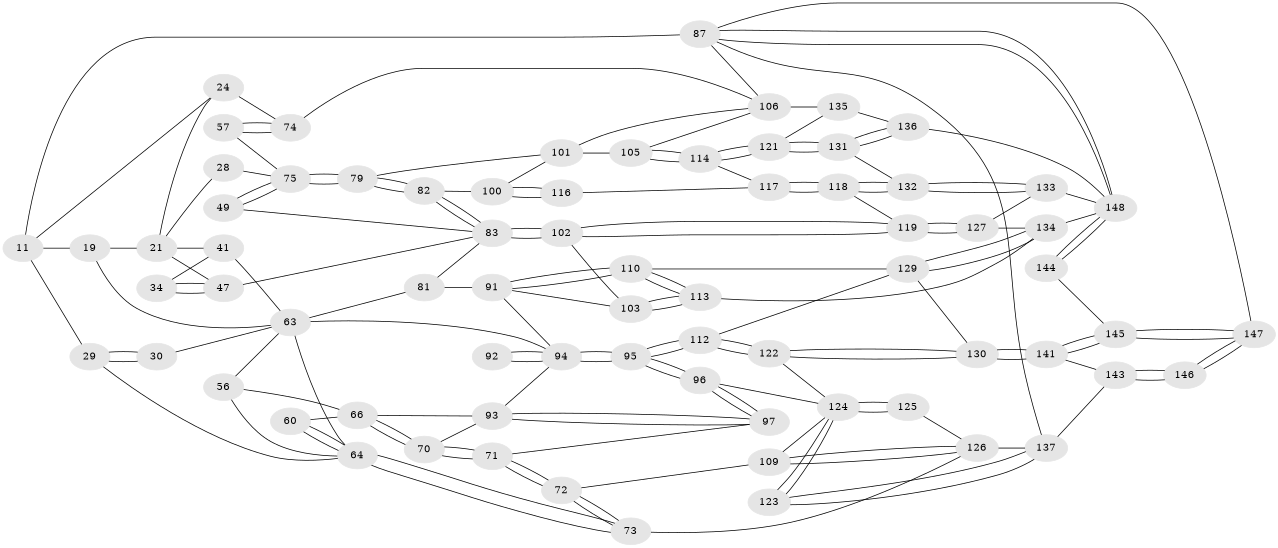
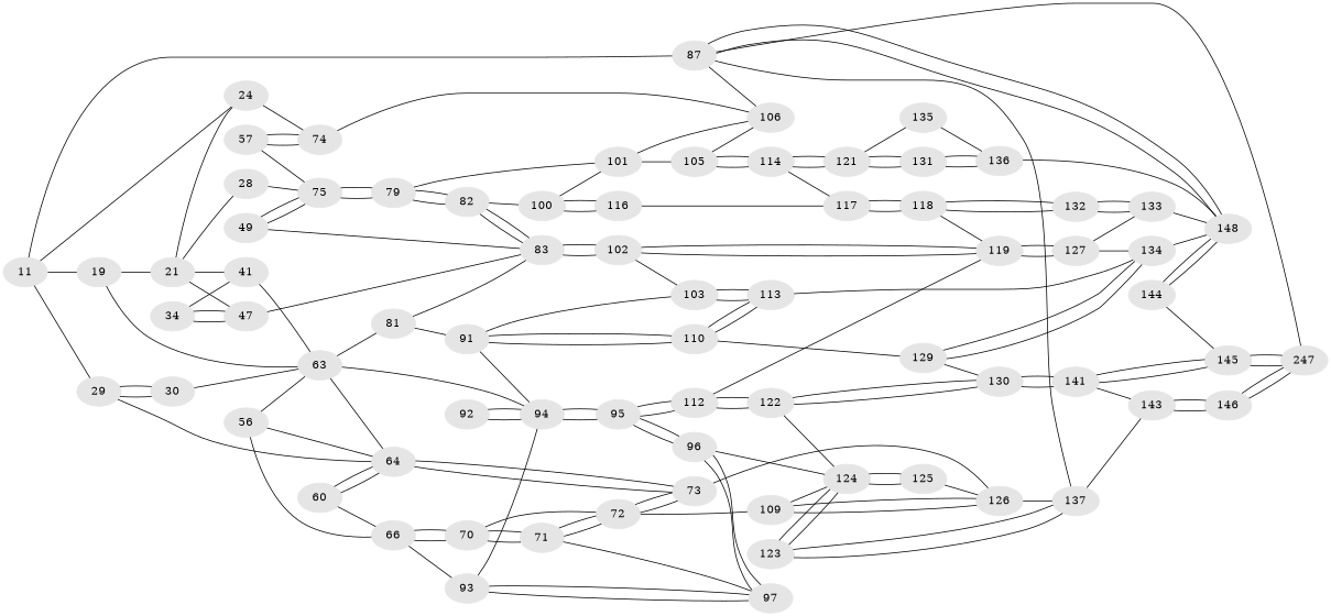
  graph {
    rankdir=LR
    node [color=gray90 style=filled]
    11 [super="+8"]
    19 [super="+13+14"]
    24
    29 [super="+9+12"]
    87 [super="+86"]
    21 [super="+15+16+20+17+18"]
    63 [super="+62+54+39"]
    74 [super="+25"]
    30
    64 [super="+45+53"]
    106 [super="+89"]
    137 [super="+85"]
-   147
+   147 [label=247]
    148 [super="+138+139+140"]
    28 [super="+23+22"]
    41 [super="+40"]
    47 [super="+37+33"]
    81 [super="+61"]
    94 [super="+68+67"]
    75 [super="+58+48+27"]
    83 [super="+80+51"]
    79 [super="+78"]
    73
    34
    102
    49
    56 [super="+55+52"]
    66 [super="+65+59"]
    70
    93 [super="+69"]
    57 [super="+26"]
    60
    91 [super="+90"]
    95
    126 [super="+84"]
    71
    97
    72
    109
    124 [super="+107+108"]
    135 [super="+120"]
    82
    101 [super="+77+99"]
    100
    105 [super="+104"]
    103
    110
    116
    119
    143 [super="+142"]
    92
    113
    129 [super="+111"]
    96
    112
    122
    125
    117 [super="+115"]
    114
    127
    134 [super="+128"]
    121
    136
    130
    118
    131
    132
    133
    123
    141
    145
    146
    144
    11 -- 19 [weight=3]
    11 -- 24
    11 -- 29 [weight=2]
    11 -- 87 [weight=2]
    19 -- 21 [weight=2]
    19 -- 63 [weight=2]
    24 -- 74
    29 -- 30 [weight=2]
    29 -- 30
    29 -- 64
    87 -- 106
    87 -- 137
    87 -- 147
    87 -- 148
    87 -- 148
    21 -- 24
    21 -- 28
    21 -- 41 [weight=2]
    21 -- 47
    63 -- 64
    63 -- 81
    63 -- 94
    74 -- 106
    30 -- 63
    64 -- 73
    64 -- 73
-   106 -- 135 [weight=2]
    137 -- 143
    28 -- 75
    41 -- 63 [weight=2]
    47 -- 83
    81 -- 83 [weight=2]
    81 -- 91
    94 -- 95
    94 -- 95
    75 -- 79
    75 -- 79
    83 -- 102
    83 -- 102
    79 -- 82
    79 -- 82
    79 -- 101 [weight=2]
    73 -- 126
    34 -- 41
    34 -- 47 [weight=2]
    34 -- 47
    102 -- 103
    102 -- 119
    102 -- 119
    49 -- 75 [weight=2]
    49 -- 75
    49 -- 83
    56 -- 63 [weight=2]
    56 -- 64 [weight=2]
    56 -- 66 [weight=2]
    66 -- 70
    66 -- 70
    66 -- 93
-   70 -- 93
+   70 -- 72
    70 -- 71
    70 -- 71
    93 -- 94
    93 -- 97
    93 -- 97
    57 -- 74 [weight=2]
    57 -- 74
    57 -- 75 [weight=2]
    60 -- 64 [weight=2]
    60 -- 64
    60 -- 66
    91 -- 94
    91 -- 103
    91 -- 110
    91 -- 110
    95 -- 96
    95 -- 96
    95 -- 112
    95 -- 112
    126 -- 137
    71 -- 97
    71 -- 72
    71 -- 72
    72 -- 73
    72 -- 73
    72 -- 109
    109 -- 126
    109 -- 126
    109 -- 124
    124 -- 125 [weight=2]
    124 -- 125
    135 -- 136
    82 -- 83
    82 -- 83
    82 -- 100
    101 -- 106
    101 -- 105 [weight=2]
    100 -- 101
    100 -- 116
    100 -- 116
    105 -- 106
    105 -- 114
    105 -- 114
    103 -- 113
    103 -- 113
    110 -- 113
    110 -- 113
    110 -- 129
    116 -- 117 [weight=2]
    119 -- 127
    119 -- 127
    143 -- 146 [weight=2]
    143 -- 146
    92 -- 94 [weight=2]
    92 -- 94
    113 -- 134
    129 -- 134
    129 -- 134
    129 -- 130
    96 -- 97
    96 -- 97
    96 -- 124
-   112 -- 129
+   112 -- 119
    112 -- 122
    112 -- 122
    122 -- 124
    122 -- 130
    122 -- 130
    125 -- 126
    117 -- 118
    117 -- 118
    114 -- 117
    114 -- 121
    114 -- 121
    127 -- 134
    127 -- 133
    134 -- 148
    121 -- 135
    121 -- 131
    121 -- 131
    136 -- 148
    130 -- 141
    130 -- 141
    118 -- 119
    118 -- 132
    118 -- 132
    131 -- 136
    131 -- 136
-   131 -- 132
    132 -- 133
    132 -- 133
    133 -- 148
    123 -- 137
    123 -- 137
    123 -- 124
    123 -- 124
    141 -- 143
    141 -- 145
    141 -- 145
    145 -- 147
    145 -- 147
    146 -- 147
    146 -- 147
    144 -- 148 [weight=2]
    144 -- 148
    144 -- 145
  }
